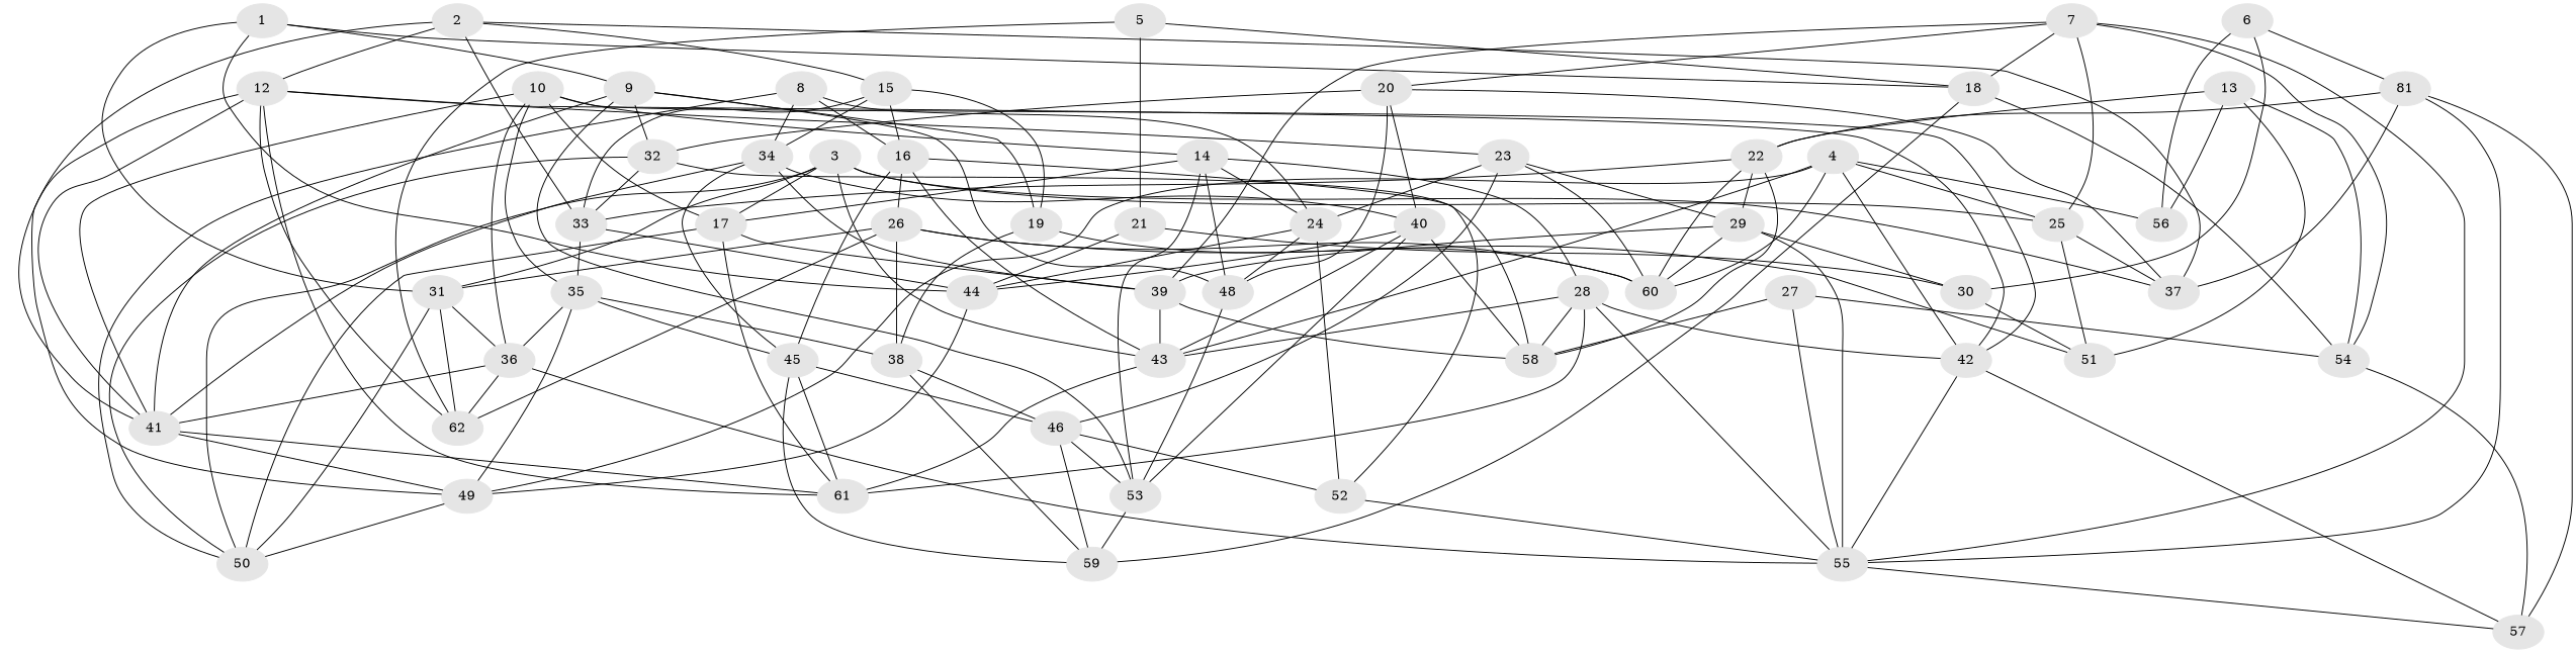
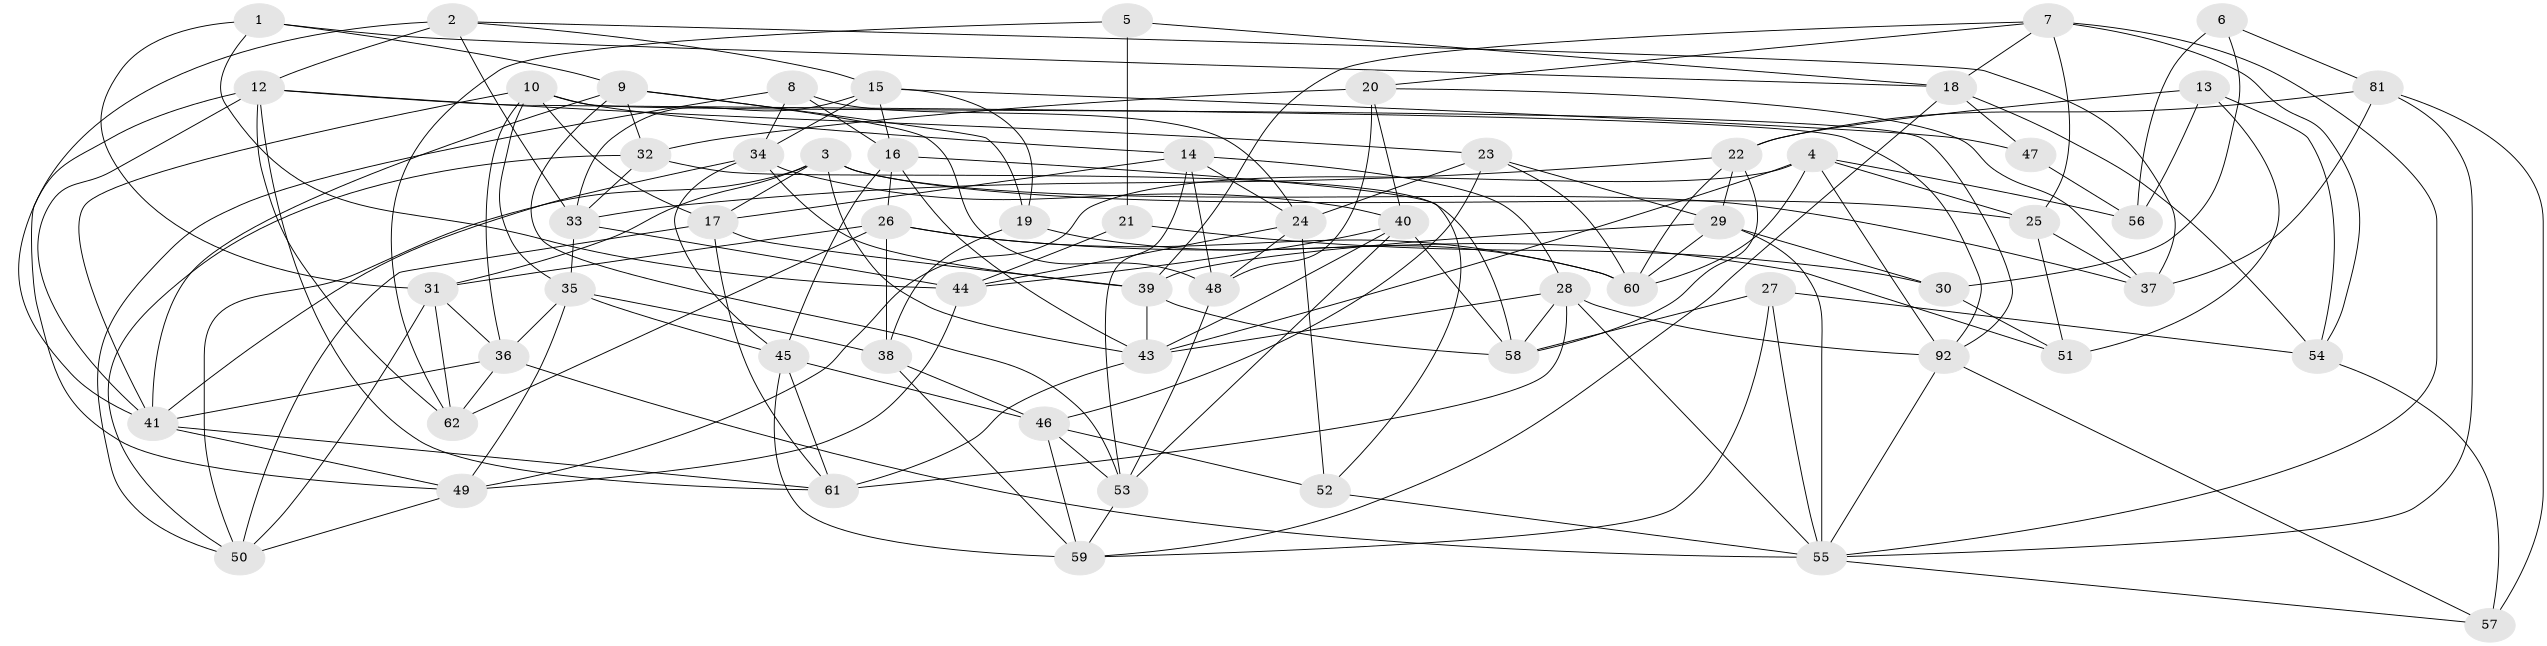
  graph {
    node [color=gray90 style=filled]
    edge [weight=1.0]
    1
    9
    18
    31
    44
    41
    19
    32
    48
    53
    54
+   47
    59
    50
    62
    36
    49
    2
    12
    15
    33
    37
-   42
+   42 [label=92]
    23
    61
    16
    34
    35
    3
    17
    25
    43
    39
    51
    4
    56
    60
    55
    57
    5
    21
    30
    6
    n44 [label=81]
    22
    7
    20
    40
    58
    8
    24
    26
    45
    52
    38
    10
    14
    28
    29
    46
    13
    27
    1 -- 9
    1 -- 18
    1 -- 31
    1 -- 44
    9 -- 41
    9 -- 19
    9 -- 32
    9 -- 48
    9 -- 53
    18 -- 54
+   18 -- 47
    18 -- 59
    31 -- 50
    31 -- 62
    31 -- 36
    44 -- 49
    41 -- 49
    41 -- 61
    19 -- 60
    19 -- 38
    32 -- 50
    32 -- 33 [weight=2.0]
    32 -- 58
    48 -- 53
    53 -- 59
    54 -- 57
+   47 -- 56 [weight=2.0]
    36 -- 41
    36 -- 62
    36 -- 55
    49 -- 50
    2 -- 41
    2 -- 12
    2 -- 15
    2 -- 33 [weight=2.0]
    2 -- 37
    12 -- 41
    12 -- 62
    12 -- 49
    12 -- 42
    12 -- 23 [weight=2.0]
    12 -- 61
    15 -- 19
+   15 -- 47
    15 -- 33
    15 -- 16
    15 -- 34
    33 -- 44 [weight=3.0]
    33 -- 35
    42 -- 55
    42 -- 57
    23 -- 60
    23 -- 24
    23 -- 29
    23 -- 46
    16 -- 43
    16 -- 26
    16 -- 45
    16 -- 52
    34 -- 41
    34 -- 39
    34 -- 40
    34 -- 45
    35 -- 36
    35 -- 49
    35 -- 45
    35 -- 38
    3 -- 31
    3 -- 50
    3 -- 37
    3 -- 17
    3 -- 25
    3 -- 43
    17 -- 50
    17 -- 61
    17 -- 39
    25 -- 37
    25 -- 51 [weight=2.0]
    43 -- 61
    39 -- 43
    39 -- 58
    4 -- 49
    4 -- 42
    4 -- 25
    4 -- 43
    4 -- 56
    4 -- 60
    55 -- 57
    5 -- 18
    5 -- 62
    5 -- 21 [weight=2.0]
    21 -- 44
    21 -- 30 [weight=3.0]
    30 -- 51
    6 -- 56 [weight=2.0]
    6 -- 30
    6 -- n44
    n44 -- 37 [weight=2.0]
    n44 -- 55
    n44 -- 57
    n44 -- 22
    22 -- 33
    22 -- 60
    22 -- 58
    22 -- 29
    7 -- 18
    7 -- 54
    7 -- 25
    7 -- 39
    7 -- 55
    7 -- 20
    20 -- 32
    20 -- 48 [weight=2.0]
    20 -- 37
    20 -- 40
    40 -- 44
    40 -- 53
    40 -- 43
    40 -- 58
    8 -- 50
    8 -- 16
    8 -- 34
    8 -- 24
    24 -- 44
    24 -- 48
    24 -- 52
    26 -- 31
    26 -- 62
    26 -- 51
    26 -- 60
    26 -- 38
    45 -- 59
    45 -- 61
    45 -- 46
    52 -- 55
    38 -- 59 [weight=2.0]
    38 -- 46
    10 -- 41
    10 -- 36
    10 -- 42
    10 -- 35
    10 -- 17
    10 -- 14
    14 -- 48
    14 -- 53
    14 -- 17
    14 -- 24
    14 -- 28
    28 -- 42
    28 -- 61
    28 -- 43
    28 -- 55
    28 -- 58
    29 -- 39
    29 -- 60
    29 -- 55
    29 -- 30
    46 -- 53
    46 -- 59
    46 -- 52
    13 -- 54
    13 -- 51
    13 -- 56
    13 -- 22
    27 -- 54 [weight=2.0]
+   27 -- 59 [weight=2.0]
    27 -- 55
    27 -- 58
  }
